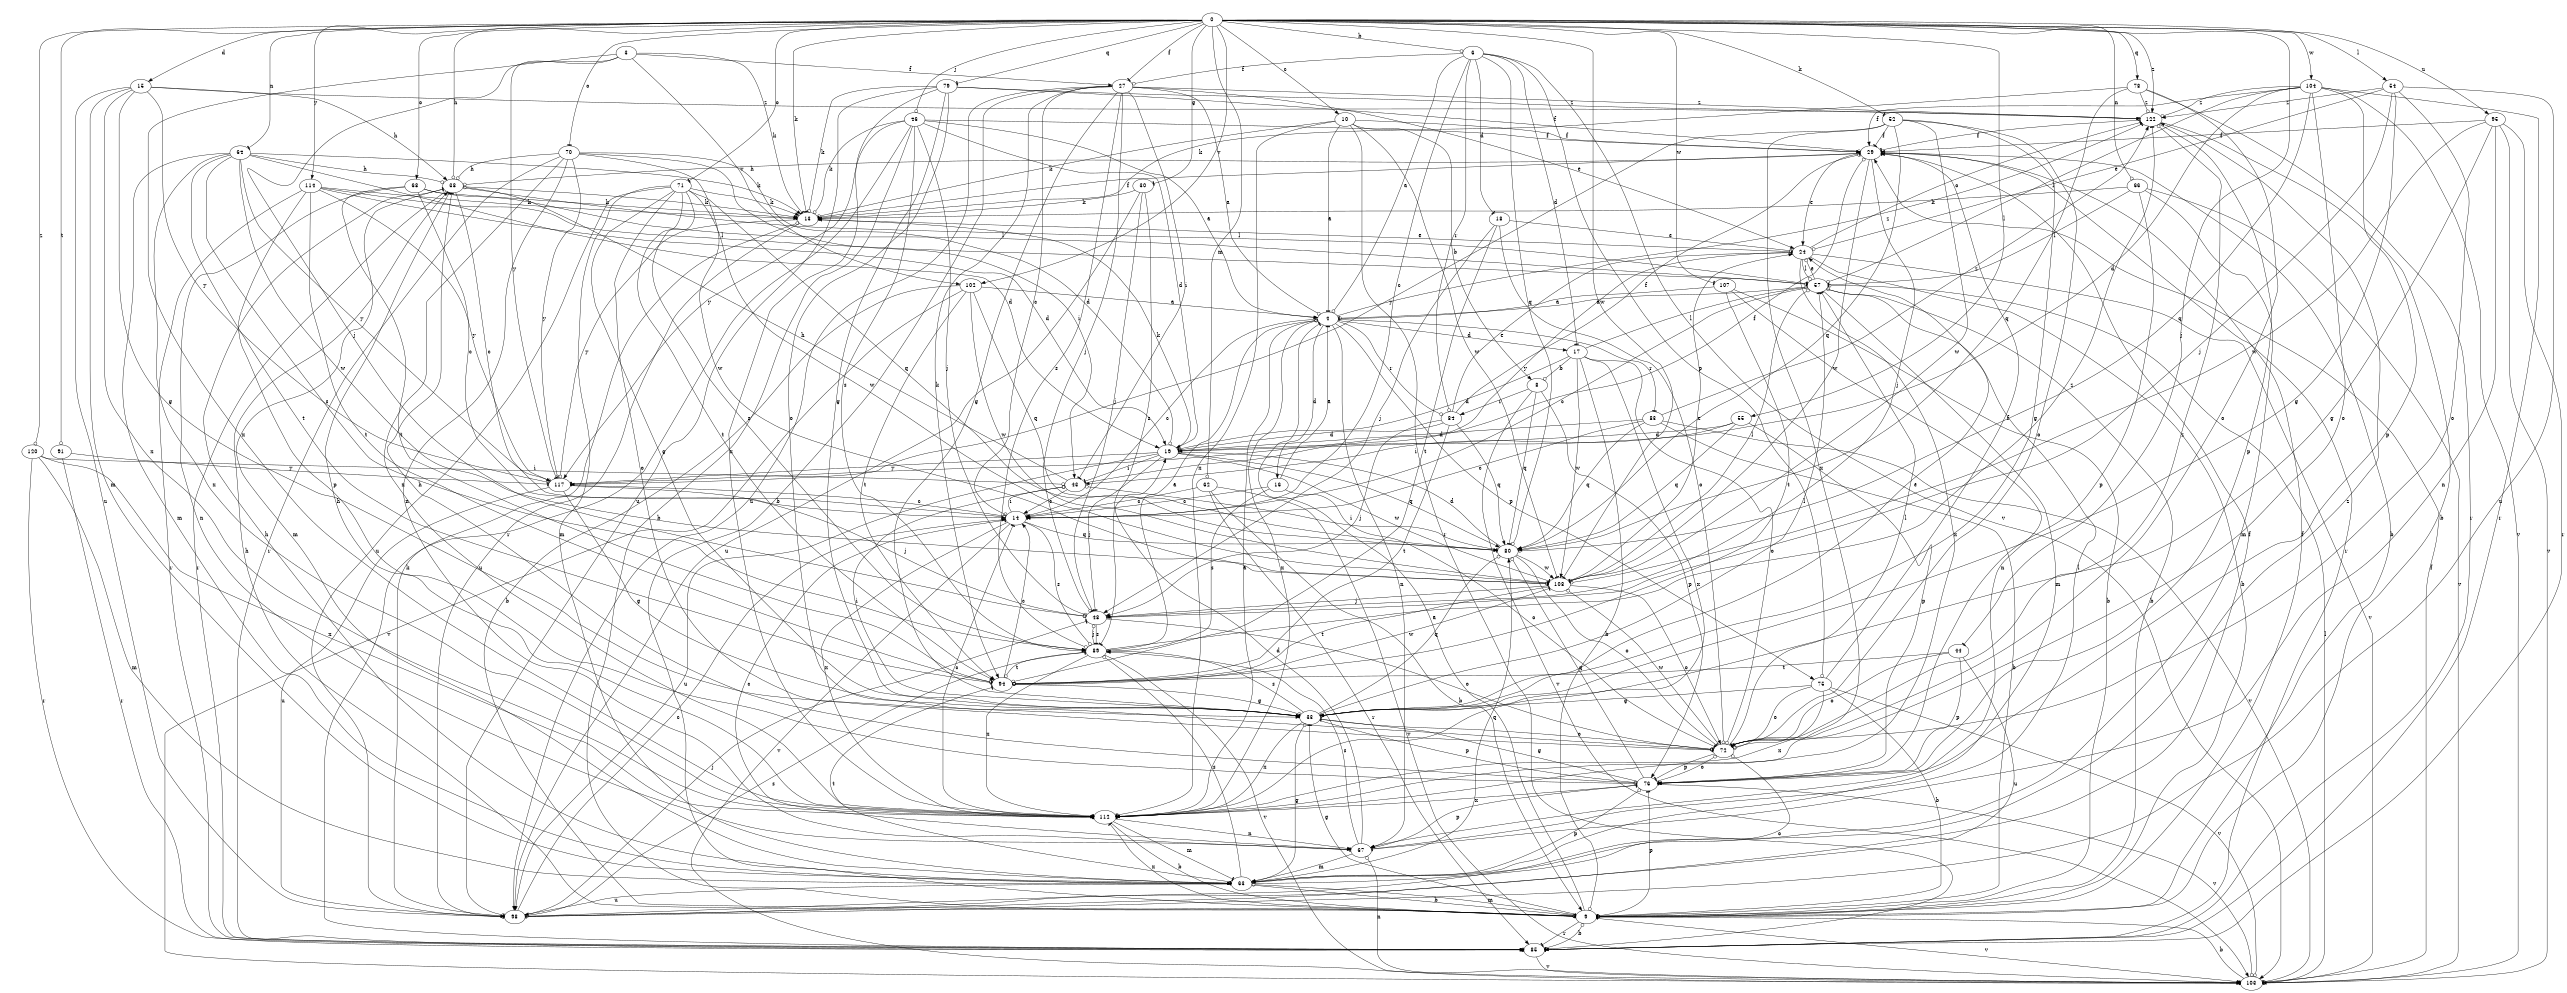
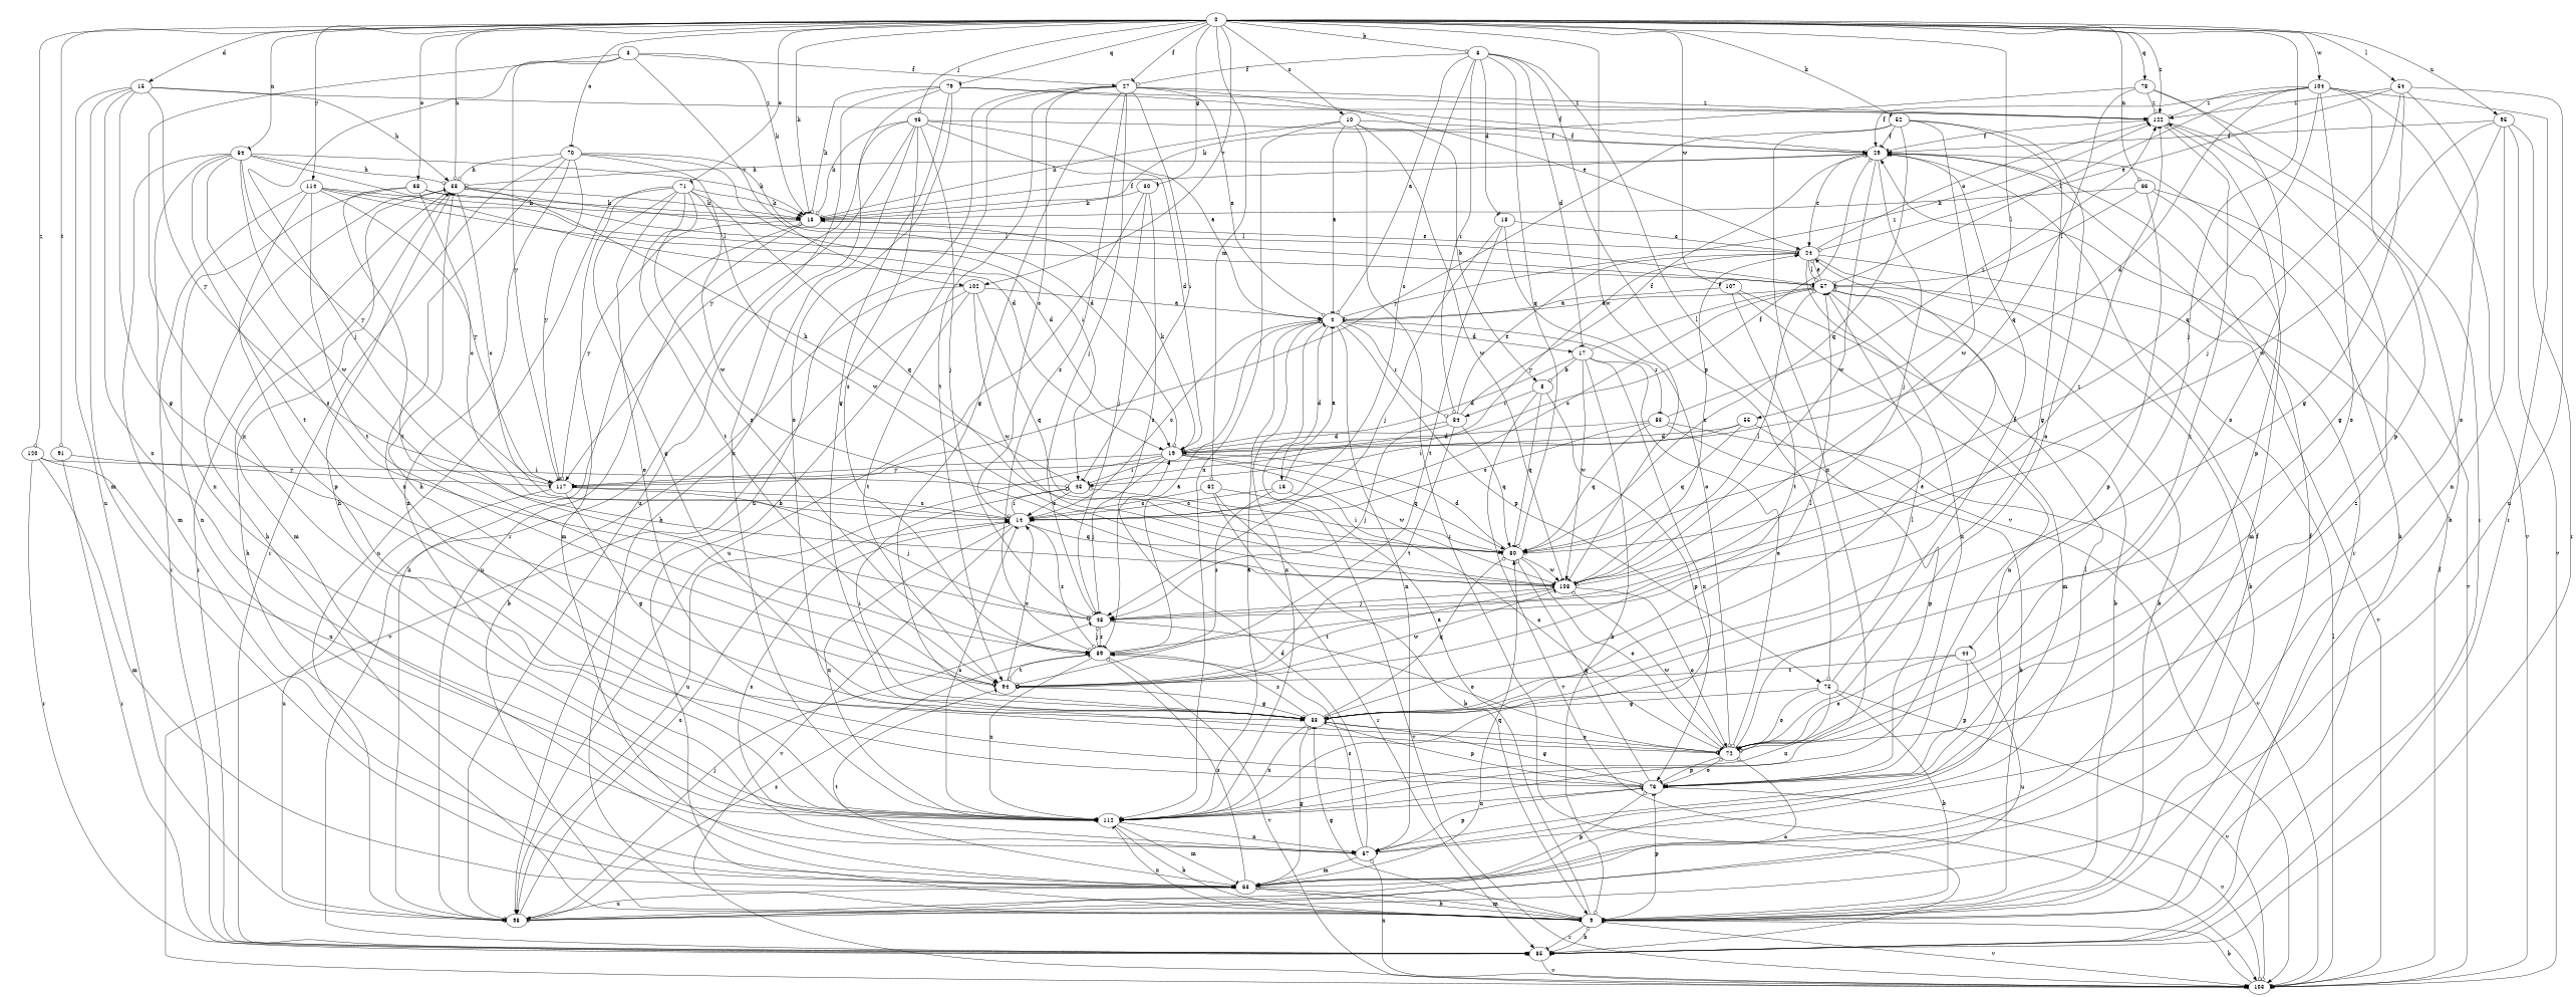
  strict digraph {
    edge [arrowhead=odot]
    0
    6
    10
    15
    27
    30
    38
    44
    46
    52
    n11 [label=13]
    54
    55
    62
    64
    66
    68
    70
    71
    78
    79
    91
    95
    102
    104
    107
    108
    114
    120
    122
    4
    14
    17
    75
    84
    18
    80
    103
    112
    8
    29
    85
    117
    33
    63
    98
    48
    9
    43
    89
    24
    94
    57
    76
    72
    19
    67
    3
    16
    83
    0 -> 6 [label=b]
    0 -> 10 [arrowhead=normal label=c]
    0 -> 15 [arrowhead=normal label=d]
    0 -> 27 [arrowhead=tee label=f]
    0 -> 30 [arrowhead=tee label=g]
    0 -> 38 [label=h]
    0 -> 44 [arrowhead=tee label=j]
    0 -> 46 [label=j]
    0 -> 52 [arrowhead=tee label=k]
    0 -> n11 [arrowhead=tee label=k]
    0 -> 54 [arrowhead=normal label=l]
    0 -> 55 [arrowhead=normal label=l]
    0 -> 62 [label=m]
    0 -> 64 [arrowhead=tee label=n]
    0 -> 66 [label=n]
    0 -> 68 [arrowhead=normal label=o]
    0 -> 70 [arrowhead=tee label=o]
    0 -> 71 [arrowhead=tee label=o]
    0 -> 78 [arrowhead=normal label=q]
    0 -> 79 [arrowhead=tee label=q]
    0 -> 91 [label=t]
    0 -> 95 [arrowhead=normal label=u]
    0 -> 102 [arrowhead=normal label=v]
    0 -> 104 [arrowhead=normal label=w]
    0 -> 107 [arrowhead=tee label=w]
    0 -> 108 [arrowhead=tee label=w]
    0 -> 114 [arrowhead=normal label=y]
    0 -> 120 [label=z]
    0 -> 122 [arrowhead=normal label=z]
    6 -> 27 [label=f]
    6 -> 4 [label=a]
    6 -> 14 [arrowhead=normal label=c]
    6 -> 17 [arrowhead=tee label=d]
    6 -> 75 [label=p]
    6 -> 84 [label=r]
    6 -> 18 [arrowhead=tee label=d]
    6 -> 80 [label=q]
    6 -> 103 [arrowhead=normal label=v]
    10 -> n11 [label=k]
    10 -> 108 [arrowhead=tee label=w]
    10 -> 4 [arrowhead=tee label=a]
    10 -> 112 [label=x]
    10 -> 8 [arrowhead=normal label=b]
    10 -> 29 [arrowhead=normal label=f]
    10 -> 85 [label=r]
    15 -> 38 [arrowhead=normal label=h]
    15 -> 122 [arrowhead=normal label=z]
    15 -> 112 [arrowhead=normal label=x]
    15 -> 117 [label=y]
    15 -> 33 [arrowhead=normal label=g]
    15 -> 63 [label=m]
    15 -> 98 [arrowhead=normal label=u]
    27 -> 122 [label=z]
    27 -> 4 [label=a]
    27 -> 14 [label=c]
    27 -> 33 [arrowhead=tee label=g]
    27 -> 98 [arrowhead=normal label=u]
    27 -> 48 [label=j]
    27 -> 9 [label=b]
    27 -> 43 [arrowhead=tee label=i]
    27 -> 89 [label=s]
    27 -> 24 [arrowhead=normal label=e]
-   27 -> 94 [arrowhead=normal label=k]
+   27 -> 94 [arrowhead=normal label=t]
    30 -> n11 [arrowhead=normal label=k]
    30 -> 98 [arrowhead=normal label=u]
    30 -> 48 [arrowhead=tee label=j]
    30 -> 89 [arrowhead=tee label=s]
    38 -> n11 [arrowhead=normal label=k]
    38 -> 14 [label=c]
    38 -> 85 [arrowhead=normal label=r]
    38 -> 63 [label=m]
    38 -> 57 [arrowhead=tee label=l]
    44 -> 98 [arrowhead=tee label=u]
    44 -> 94 [label=t]
    44 -> 76 [arrowhead=normal label=p]
    44 -> 72 [label=o]
    46 -> n11 [label=k]
    46 -> 4 [arrowhead=normal label=a]
    46 -> 29 [arrowhead=normal label=f]
    46 -> 85 [label=r]
    46 -> 117 [arrowhead=normal label=y]
    46 -> 48 [label=j]
    46 -> 9 [arrowhead=tee label=b]
    46 -> 89 [arrowhead=normal label=s]
    46 -> 19 [arrowhead=normal label=d]
    52 -> 108 [label=w]
    52 -> 80 [arrowhead=normal label=q]
    52 -> 112 [label=x]
    52 -> 29 [arrowhead=tee label=f]
    52 -> 117 [arrowhead=normal label=y]
    52 -> 33 [arrowhead=normal label=g]
    52 -> 72 [label=o]
    n11 -> 29 [arrowhead=tee label=f]
    n11 -> 117 [label=y]
    n11 -> 98 [label=u]
    n11 -> 24 [label=e]
    54 -> 122 [arrowhead=normal label=z]
    54 -> 33 [arrowhead=normal label=g]
    54 -> 98 [label=u]
    54 -> 48 [arrowhead=normal label=j]
    54 -> 24 [label=e]
    54 -> 72 [arrowhead=tee label=o]
    55 -> 80 [label=q]
    55 -> 43 [arrowhead=normal label=i]
    55 -> 76 [label=p]
    55 -> 19 [arrowhead=normal label=d]
    62 -> 14 [arrowhead=normal label=c]
    62 -> 103 [arrowhead=tee label=v]
    62 -> 85 [arrowhead=normal label=r]
    62 -> 9 [arrowhead=normal label=b]
    64 -> 38 [label=h]
    64 -> n11 [arrowhead=normal label=k]
    64 -> 108 [arrowhead=tee label=w]
    64 -> 112 [label=x]
    64 -> 117 [arrowhead=normal label=y]
    64 -> 63 [arrowhead=normal label=m]
    64 -> 89 [arrowhead=normal label=s]
    64 -> 94 [arrowhead=tee label=t]
    64 -> 19 [arrowhead=normal label=d]
    66 -> n11 [arrowhead=tee label=k]
    66 -> 103 [arrowhead=normal label=v]
    66 -> 63 [label=m]
    66 -> 57 [arrowhead=tee label=l]
    66 -> 76 [arrowhead=normal label=p]
    68 -> n11 [arrowhead=tee label=k]
    68 -> 14 [arrowhead=normal label=c]
    68 -> 94 [label=t]
    68 -> 57 [label=l]
    68 -> 67 [arrowhead=normal label=n]
    70 -> 38 [label=h]
    70 -> 108 [label=w]
    70 -> 112 [arrowhead=tee label=x]
    70 -> 85 [arrowhead=normal label=r]
    70 -> 117 [label=y]
    70 -> 43 [arrowhead=normal label=i]
    70 -> 19 [label=d]
    70 -> 67 [arrowhead=tee label=n]
    71 -> n11 [arrowhead=normal label=k]
    71 -> 108 [label=w]
    71 -> 80 [arrowhead=normal label=q]
    71 -> 33 [arrowhead=normal label=g]
    71 -> 63 [arrowhead=tee label=m]
    71 -> 98 [label=u]
    71 -> 89 [arrowhead=normal label=s]
    71 -> 94 [arrowhead=normal label=t]
    71 -> 72 [arrowhead=tee label=o]
    78 -> n11 [arrowhead=tee label=k]
    78 -> 122 [label=z]
    78 -> 80 [arrowhead=normal label=q]
    78 -> 85 [arrowhead=normal label=r]
    78 -> 72 [arrowhead=normal label=o]
    79 -> n11 [label=k]
    79 -> 122 [label=z]
    79 -> 112 [label=x]
    79 -> 29 [label=f]
    79 -> 33 [arrowhead=tee label=g]
    79 -> 98 [label=u]
    79 -> 72 [label=o]
    91 -> 85 [arrowhead=tee label=r]
    91 -> 117 [arrowhead=tee label=y]
    95 -> 108 [label=w]
    95 -> 103 [label=v]
    95 -> 29 [arrowhead=normal label=f]
    95 -> 85 [arrowhead=normal label=r]
    95 -> 33 [label=g]
    95 -> 67 [arrowhead=tee label=n]
    102 -> 108 [arrowhead=tee label=w]
    102 -> 4 [arrowhead=normal label=a]
    102 -> 80 [arrowhead=tee label=q]
    102 -> 103 [arrowhead=normal label=v]
    102 -> 9 [label=b]
    102 -> 94 [arrowhead=normal label=t]
    104 -> 122 [label=z]
    104 -> 80 [label=q]
    104 -> 103 [label=v]
    104 -> 29 [arrowhead=normal label=f]
    104 -> 85 [arrowhead=tee label=r]
    104 -> 57 [label=l]
    104 -> 76 [arrowhead=normal label=p]
    104 -> 72 [arrowhead=tee label=o]
    104 -> 19 [label=d]
    107 -> 4 [arrowhead=tee label=a]
    107 -> 9 [label=b]
    107 -> 94 [label=t]
    107 -> 67 [arrowhead=normal label=n]
    108 -> 48 [arrowhead=normal label=j]
    108 -> 24 [arrowhead=normal label=e]
    108 -> 94 [label=t]
    108 -> 57 [label=l]
    108 -> 72 [arrowhead=normal label=o]
    114 -> n11 [arrowhead=normal label=k]
    114 -> 85 [arrowhead=normal label=r]
    114 -> 117 [label=y]
    114 -> 94 [label=t]
    114 -> 57 [arrowhead=tee label=l]
    114 -> 76 [label=p]
    114 -> 19 [arrowhead=normal label=d]
    120 -> 112 [arrowhead=tee label=x]
    120 -> 85 [label=r]
    120 -> 63 [arrowhead=normal label=m]
    120 -> 43 [label=i]
    122 -> 29 [arrowhead=tee label=f]
    122 -> 9 [arrowhead=tee label=b]
    122 -> 76 [arrowhead=tee label=p]
    4 -> 122 [arrowhead=tee label=z]
    4 -> 14 [label=c]
    4 -> 17 [arrowhead=normal label=d]
    4 -> 75 [arrowhead=normal label=p]
    4 -> 84 [label=r]
    4 -> 112 [arrowhead=tee label=x]
    4 -> 67 [arrowhead=normal label=n]
    4 -> 16 [arrowhead=normal label=d]
    4 -> 83 [arrowhead=tee label=r]
    14 -> 80 [arrowhead=normal label=q]
    14 -> 103 [label=v]
    14 -> 112 [arrowhead=tee label=x]
    14 -> 43 [label=i]
    14 -> 89 [label=s]
    17 -> 108 [arrowhead=normal label=w]
    17 -> 112 [label=x]
    17 -> 8 [label=b]
    17 -> 9 [label=b]
    17 -> 57 [label=l]
    17 -> 72 [label=o]
    17 -> 19 [arrowhead=tee label=d]
    75 -> 103 [label=v]
    75 -> 112 [arrowhead=tee label=x]
    75 -> 29 [arrowhead=tee label=f]
    75 -> 33 [label=g]
    75 -> 9 [label=b]
    75 -> 72 [label=o]
    84 -> 80 [arrowhead=normal label=q]
    84 -> 29 [label=f]
    84 -> 48 [arrowhead=normal label=j]
    84 -> 24 [arrowhead=tee label=e]
    84 -> 94 [label=t]
    84 -> 19 [label=d]
    18 -> 48 [arrowhead=normal label=j]
    18 -> 24 [label=e]
    18 -> 94 [label=t]
    18 -> 72 [label=o]
    80 -> 108 [arrowhead=normal label=w]
    80 -> 43 [label=i]
    80 -> 72 [arrowhead=tee label=o]
    80 -> 19 [label=d]
    103 -> 29 [arrowhead=normal label=f]
    103 -> 9 [arrowhead=tee label=b]
    103 -> 57 [label=l]
    103 -> 67 [label=n]
    112 -> 38 [arrowhead=tee label=h]
    112 -> 4 [label=a]
    112 -> 14 [arrowhead=tee label=c]
    112 -> 63 [arrowhead=tee label=m]
    112 -> 9 [label=b]
    112 -> 67 [arrowhead=normal label=n]
    8 -> 84 [arrowhead=normal label=r]
    8 -> 80 [arrowhead=tee label=q]
    8 -> 103 [arrowhead=normal label=v]
    8 -> 76 [arrowhead=normal label=p]
    29 -> 38 [label=h]
    29 -> 108 [arrowhead=tee label=w]
    29 -> 85 [arrowhead=tee label=r]
    29 -> 48 [label=j]
    29 -> 9 [arrowhead=tee label=b]
    29 -> 24 [arrowhead=normal label=e]
    85 -> 103 [arrowhead=normal label=v]
    85 -> 9 [label=b]
    117 -> 14 [label=c]
    117 -> 33 [arrowhead=normal label=g]
    117 -> 98 [arrowhead=tee label=u]
    117 -> 48 [label=j]
    33 -> 80 [label=q]
    33 -> 112 [arrowhead=normal label=x]
    33 -> 43 [label=i]
    33 -> 89 [arrowhead=normal label=s]
    33 -> 24 [arrowhead=normal label=e]
    33 -> 57 [arrowhead=tee label=l]
    33 -> 76 [label=p]
    33 -> 72 [label=o]
    63 -> 38 [arrowhead=tee label=h]
    63 -> 122 [arrowhead=normal label=z]
    63 -> 80 [arrowhead=normal label=q]
    63 -> 33 [label=g]
    63 -> 98 [arrowhead=normal label=u]
    63 -> 9 [arrowhead=tee label=b]
    63 -> 89 [label=s]
    63 -> 94 [arrowhead=tee label=t]
    63 -> 76 [label=p]
    98 -> n11 [label=k]
    98 -> 14 [arrowhead=normal label=c]
    98 -> 29 [arrowhead=normal label=f]
    98 -> 48 [arrowhead=tee label=j]
    98 -> 89 [arrowhead=tee label=s]
    98 -> 72 [label=o]
    48 -> 89 [arrowhead=tee label=s]
    48 -> 72 [label=o]
    9 -> 38 [arrowhead=normal label=h]
    9 -> 4 [arrowhead=tee label=a]
    9 -> 103 [arrowhead=normal label=v]
    9 -> 112 [arrowhead=tee label=x]
    9 -> 29 [arrowhead=tee label=f]
    9 -> 85 [arrowhead=tee label=r]
    9 -> 33 [arrowhead=tee label=g]
    9 -> 63 [label=m]
    9 -> 76 [arrowhead=tee label=p]
    43 -> 38 [label=h]
    43 -> 14 [arrowhead=normal label=c]
    43 -> 29 [label=f]
    89 -> 122 [arrowhead=tee label=z]
    89 -> 4 [label=a]
    89 -> 103 [arrowhead=tee label=v]
    89 -> 112 [label=x]
    89 -> 48 [label=j]
    89 -> 94 [label=t]
    24 -> 122 [arrowhead=tee label=o]
    24 -> 103 [arrowhead=tee label=v]
    24 -> 112 [arrowhead=normal label=x]
    24 -> 117 [arrowhead=tee label=y]
    24 -> 9 [label=b]
    24 -> 57 [label=l]
    94 -> 108 [arrowhead=tee label=w]
    94 -> 14 [arrowhead=normal label=c]
    94 -> 33 [label=g]
    57 -> 4 [label=a]
    57 -> 14 [arrowhead=normal label=c]
    57 -> 63 [arrowhead=normal label=m]
    57 -> 9 [arrowhead=tee label=b]
    57 -> 24 [label=e]
    76 -> 38 [arrowhead=tee label=h]
    76 -> 80 [label=q]
    76 -> 103 [label=v]
    76 -> 112 [label=x]
    76 -> 33 [arrowhead=tee label=g]
    76 -> 72 [label=o]
    72 -> 108 [label=w]
    72 -> 122 [label=z]
    72 -> 57 [arrowhead=tee label=l]
    72 -> 76 [arrowhead=tee label=p]
    19 -> n11 [arrowhead=normal label=k]
    19 -> 108 [arrowhead=tee label=w]
    19 -> 80 [arrowhead=normal label=q]
    19 -> 117 [arrowhead=tee label=y]
    19 -> 98 [arrowhead=normal label=u]
    19 -> 48 [arrowhead=tee label=j]
    19 -> 43 [arrowhead=tee label=i]
    67 -> 14 [arrowhead=tee label=c]
    67 -> 63 [arrowhead=normal label=m]
    67 -> 89 [arrowhead=normal label=s]
    67 -> 57 [label=l]
    67 -> 76 [arrowhead=tee label=p]
    67 -> 19 [arrowhead=normal label=d]
    3 -> 27 [arrowhead=normal label=f]
    3 -> n11 [arrowhead=tee label=k]
    3 -> 102 [arrowhead=normal label=v]
    3 -> 112 [label=x]
    3 -> 117 [arrowhead=tee label=y]
    3 -> 48 [label=j]
    16 -> 4 [arrowhead=tee label=a]
    16 -> 14 [label=c]
    16 -> 89 [label=s]
    16 -> 72 [arrowhead=tee label=o]
    83 -> 122 [arrowhead=normal label=z]
    83 -> 14 [arrowhead=tee label=c]
    83 -> 80 [arrowhead=normal label=q]
    83 -> 103 [label=v]
    83 -> 9 [label=b]
    83 -> 19 [label=d]
  }
